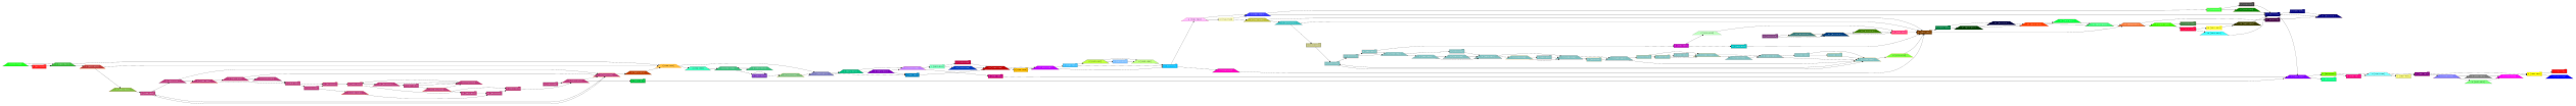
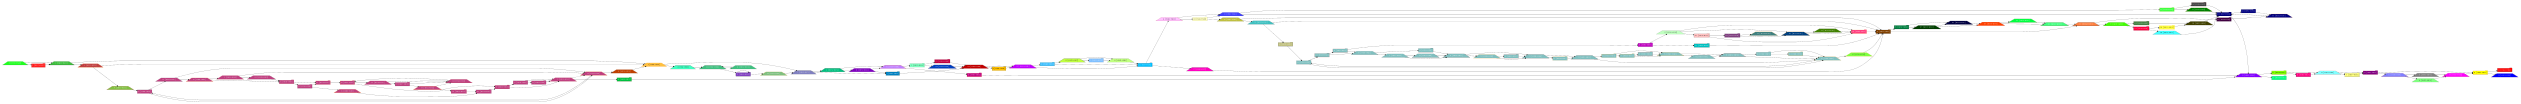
  digraph {
    fontname="Courier Prime"
    rankdir=LR
    node [color=gray40 fillcolor="#80C0C0" fontcolor="#ffffff" fontname="Courier Prime" shape=trapezium style=filled]
    edge [arrowhead=dot fontname="Courier Prime"]
    n1 [fillcolor="#20FF20" label="0 [49950,49a3e]"]
    n2 [color=black fillcolor="#40C040" label="1 [49a44,49a55]"]
    n3 [color=brown fillcolor="#FF2020" label="2 [49e17,49e2d]" shape=folder]
    n4 [color=darkorange fillcolor="#FFC040" fontcolor="#000000" label="3 [49a5b,49a65]"]
    n5 [color=darkorange fillcolor="#C04040" label="4 [49bc1,49bc6]"]
    n6 [color=black fillcolor="#8080C0" label="5 [49a6b,49a73]"]
    n7 [color=black fillcolor="#40FFC0" fontcolor="#000000" label="6 [49e32,49e3d]"]
    n8 [color=brown fillcolor="#80C040" label="37 [49bcc,49bcc]"]
    n9 [color=darkorange fillcolor="#0080C0" label="7 [49a79,49a86]" shape=folder]
    n10 [color=black fillcolor="#00C080" label="8 [49e76,49e76]"]
    n11 [color=black fillcolor="#40C080" label="88 [49e41,49e44]"]
    n12 [fillcolor="#C04080" label="55 [49bce,49be1]" shape=folder]
    n13 [fillcolor="#C00000" label="102 [49a8b,49a96]"]
    n14 [fillcolor="#8000C0" label="90 [49e78,49e81]"]
    n15 [color=darkorange fillcolor="#C080FF" label="91 [49e87,49e8e]"]
    n16 [fillcolor="#40C080" label="86 [49e46,49e5e]"]
    n17 [color=black fillcolor="#8040C0" label="87 [49e60,49e6f]" shape=folder]
    n18 [color=black fillcolor="#FFC000" fontcolor="#000000" label="9 [49a98,49aa0]" shape=folder]
    n19 [color=brown fillcolor="#C000FF" label="10 [49aa3,49aab]"]
    n20 [color=darkorange fillcolor="#C00080" label="92 [49e94,49eba]" shape=folder]
    n21 [fillcolor="#80FFC0" fontcolor="#000000" label="93 [49f32,49f46]" shape=folder]
    n22 [color=darkorange fillcolor="#40C0FF" label="11 [49aad,49ab5]" shape=folder]
    n23 [color=brown fillcolor="#00C0FF" label="12 [49ae7,49aec]" shape=folder]
    n24 [color=black fillcolor="#C0FF40" fontcolor="#000000" label="13 [49ab7,49acc]"]
    n25 [color=brown fillcolor="#FFC0FF" fontcolor="#000000" label="16 [49af2,49af8]"]
    n26 [color=black fillcolor="#FF00C0" label="17 [49ebf,49ec7]"]
    n27 [fillcolor="#C0FF80" fontcolor="#000000" label="14 [49ad2,49ae0]"]
    n28 [fillcolor="#80C0FF" label="15 [49f23,49f2d]" shape=folder]
    n29 [fillcolor="#FFFFC0" fontcolor="#000000" label="18 [49afa,49afd]" shape=folder]
    n30 [fillcolor="#4040FF" label="19 [49b03,49b21]"]
    n31 [color=black fillcolor="#804000" label="60 [49ecc,49ed4]" shape=folder]
    n32 [fillcolor="#C0C040" label="20 [49cb1,49cb6]"]
    n33 [color=black fillcolor="#000080" label="21 [49b27,49b32]" shape=folder]
    n34 [color=darkorange fillcolor="#40FF40" label="22 [49c5d,49c61]" shape=folder]
    n35 [color=black fillcolor="#FF8040" label="94 [49eda,49ee7]"]
    n36 [color=black fillcolor="#008040" label="95 [4a052,4a05a]" shape=folder]
    n37 [fillcolor="#40C0C0" label="59 [49cbc,49cc6]"]
    n38 [color=darkorange fillcolor="#8000FF" label="23 [49b38,49b48]"]
    n39 [fillcolor="#000080" label="24 [49c72,49c7e]" shape=folder]
    n40 [color=darkorange fillcolor="#008000" label="57 [49c67,49c6d]"]
    n41 [color=brown fillcolor="#404040" label="58 [49fd4,49fd9]" shape=folder]
    n42 [color=black fillcolor="#C0C080" label="61 [49ccc,49cd1]" shape=folder]
    n43 [color=brown fillcolor="#80FF00" fontcolor="#000000" label="25 [49b4e,49b56]" shape=folder]
    n44 [color=black fillcolor="#00FF80" label="26 [49c8b,49c9e]" shape=folder]
    n45 [color=darkorange fillcolor="#000080" label="98 [49c81,49c86]"]
    n46 [color=brown fillcolor="#80FFFF" fontcolor="#000000" label="27 [49b5c,49b64]"]
    n47 [color=black fillcolor="#FF0080" label="28 [49f0f,49f17]" shape=folder]
    n48 [color=brown fillcolor="#800080" label="29 [49b66,49b69]" shape=folder]
    n49 [color=black fillcolor="#FFFF80" fontcolor="#000000" label="30 [49bb7,49bbf]" shape=folder]
    n50 [color=brown fillcolor="#8080FF" label="31 [49b6b,49b76]"]
    n51 [color=brown fillcolor="#FFFF00" fontcolor="#000000" label="32 [49b8a,49b9c]" shape=folder]
    n52 [fillcolor="#808080" label="33 [49b7c,49b7c]"]
    n53 [fillcolor="#80FF80" fontcolor="#000000" label="34 [49f1c,49f1e]"]
    n54 [color=black fillcolor="#FF0000" label="35 [49ba2,49bb6]" shape=folder]
    n55 [color=brown fillcolor="#0000FF" label="36 [49e12,49e12]"]
    n56 [color=brown fillcolor="#FF00FF" label="99 [49b83,49b83]"]
    n57 [fillcolor="#C04080" label="38 [49be3,49be7]"]
    n58 [color=darkorange fillcolor="#C04080" label="39 [49c48,49c52]"]
    n59 [color=darkorange fillcolor="#C04080" label="40 [49be9,49bf0]"]
    n60 [fillcolor="#C04000" label="56 [49c58,49c58]"]
    n61 [color=brown fillcolor="#C04080" label="41 [49bf6,49c04]" shape=folder]
    n62 [color=brown fillcolor="#C04080" label="42 [49f94,49fad]"]
    n63 [fillcolor="#C04080" label="43 [49c06,49c0a]" shape=folder]
    n64 [color=darkorange fillcolor="#C04080" label="44 [49c10,49c16]" shape=folder]
    n65 [fillcolor="#C04080" label="103 [49fb3,49fb3]"]
    n66 [color=darkorange fillcolor="#C04080" label="45 [49fde,49fec]"]
    n67 [color=darkorange fillcolor="#C04080" label="50 [49c19,49c1c]" shape=folder]
    n68 [fillcolor="#C04080" label="106 [4a039,4a04d]" shape=folder]
    n69 [color=brown fillcolor="#C04080" label="46 [49c1e,49c24]"]
    n70 [color=brown fillcolor="#C04080" label="47 [49c30,49c34]" shape=folder]
    n71 [color=brown fillcolor="#C04080" label="48 [49c2a,49c2e]"]
    n72 [fillcolor="#C04080" label="49 [4a017,4a01b]" shape=folder]
    n73 [color=darkorange fillcolor="#C04080" label="104 [4a021,4a02a]"]
+   n74 [fillcolor="#C04080" label="51 [49c36,49c39]" shape=folder]
    n75 [color=brown fillcolor="#C04080" label="52 [49c3f,49c42]"]
    n76 [fillcolor="#C04080" label="53 [49fb8,49fcf]" shape=folder]
    n77 [color=brown fillcolor="#00C040" label="54 [49fee,4a012]" shape=folder]
    n78 [color=brown fillcolor="#C04080" label="105 [4a030,4a036]" shape=folder]
    n79 [label="64 [49cd6,49ce2]" shape=folder]
    n80 [fillcolor="#400040" label="96 [49eed,49f0a]" shape=folder]
    n81 [fillcolor="#40FF00" label="97 [4a0c4,4a0cb]"]
    n82 [color=black fillcolor="#004000" label="107 [4a05c,4a061]"]
    n83 [fillcolor="#000040" label="108 [4a063,4a066]"]
    n84 [color=darkorange label="62 [49ce4,49cf2]"]
    n85 [color=brown label="63 [49cf9,49cff]" shape=folder]
    n86 [color=darkorange fillcolor="#80FF40" fontcolor="#000000" label="65 [49cf4,49cf4]"]
    n87 [color=brown label="66 [49d01,49d13]" shape=folder]
    n88 [label="67 [49d19,49d22]"]
    n89 [fillcolor="#C000C0" label="68 [4a0df,4a0e9]" shape=folder]
    n90 [color=black label="69 [49d28,49d28]" shape=folder]
    n91 [label="70 [49db3,49dbe]"]
    n92 [color=brown fillcolor="#00C0C0" label="114 [4a0eb,4a0ee]" shape=folder]
    n93 [fillcolor="#C0FFC0" fontcolor="#000000" label="115 [4a0f4,4a0f8]"]
    n94 [color=black label="82 [49d2a,49d37]"]
    n95 [color=black label="83 [49dc4,49dd4]"]
    n96 [color=darkorange fillcolor="#FF4080" label="116 [4a0fa,4a102]" shape=folder]
+   n97 [color=black fillcolor="#FFC0C0" fontcolor="#000000" label="117 [4a11b,4a124]" shape=folder]
    n98 [color=black label="71 [49d3d,49d4f]"]
    n99 [color=darkorange label="72 [49dd9,49ddd]"]
    n100 [color=black label="73 [49d51,49d53]"]
    n101 [color=darkorange label="74 [49d9a,49db1]" shape=folder]
    n102 [color=darkorange label="75 [49d55,49d5a]" shape=folder]
    n103 [color=brown label="84 [49de3,49df1]" shape=folder]
    n104 [color=darkorange label="76 [49d60,49d6c]"]
    n105 [color=darkorange label="77 [49df6,49dff]" shape=folder]
    n106 [label="78 [49d6e,49d73]"]
    n107 [color=brown label="79 [49d78,49d7d]"]
    n108 [color=brown label="85 [49e05,49e0d]" shape=folder]
    n109 [label="80 [49d83,49d87]" shape=folder]
    n110 [color=darkorange label="81 [49d8d,49d95]" shape=folder]
    n111 [color=darkorange fillcolor="#80C080" label="89 [49e71,49e71]"]
    n112 [color=brown fillcolor="#0040C0" label="100 [49f48,49f7f]"]
    n113 [fillcolor="#C00040" label="101 [49f84,49f8f]" shape=folder]
    n114 [color=brown fillcolor="#408040" label="112 [4a0cd,4a0d3]" shape=folder]
    n115 [color=black fillcolor="#FF0040" label="113 [4a107,4a10f]" shape=folder]
    n116 [color=brown fillcolor="#FF4000" label="109 [4a06b,4a09b]"]
    n117 [color=black fillcolor="#404000" label="120 [4a0d5,4a0da]"]
    n118 [color=darkorange fillcolor="#FFFF40" fontcolor="#000000" label="118 [4a111,4a119]" shape=folder]
    n119 [color=brown fillcolor="#40FFFF" fontcolor="#000000" label="119 [4a170,4a173]"]
    n120 [color=brown fillcolor="#00FF40" label="110 [4a09d,4a0a1]"]
    n121 [color=brown fillcolor="#40FF80" label="111 [4a0a5,4a0bf]"]
    n122 [fillcolor="#804080" label="121 [4a126,4a136]" shape=folder]
    n123 [color=darkorange fillcolor="#408080" label="122 [4a138,4a13d]"]
    n124 [color=darkorange fillcolor="#004080" label="123 [4a147,4a165]"]
    n125 [fillcolor="#408000" label="124 [4a167,4a16e]"]
    n1 -> n2
    n1 -> n3
    n2 -> n4
    n2 -> n5 [arrowhead=box]
    n3 -> n2 [arrowhead=box]
    n4 -> n6
    n4 -> n7 [arrowhead=box]
    n5 -> n4 [arrowhead=box]
    n5 -> n8 [arrowhead=box]
    n6 -> n9
    n6 -> n10 [arrowhead=box]
    n7 -> n11 [arrowhead=box]
    n8 -> n12 [arrowhead=box]
    n9 -> n13
    n10 -> n14
    n10 -> n15 [arrowhead=box]
    n11 -> n16
    n11 -> n17
    n12 -> n57
    n12 -> n58 [arrowhead=box]
    n13 -> n18
    n13 -> n19 [arrowhead=box]
    n14 -> n9 [arrowhead=box]
    n14 -> n15
    n15 -> n20 [arrowhead=box]
    n15 -> n21 [arrowhead=box]
    n16 -> n11
    n17 -> n17
    n17 -> n111 [arrowhead=box]
    n18 -> n19
    n19 -> n22
    n19 -> n23
    n20 -> n38
    n21 -> n112
    n21 -> n113 [arrowhead=box]
    n22 -> n23
    n22 -> n24
    n23 -> n25
    n23 -> n26
    n24 -> n27
    n24 -> n28
    n25 -> n29
    n25 -> n30 [arrowhead=box]
    n26 -> n31 [arrowhead=box]
    n27 -> n23 [arrowhead=box]
    n28 -> n27
    n29 -> n30
    n29 -> n32 [arrowhead=box]
    n30 -> n33 [arrowhead=box]
    n30 -> n34
    n31 -> n35
    n31 -> n36 [arrowhead=box]
    n32 -> n31
    n32 -> n37
    n33 -> n38 [arrowhead=box]
    n33 -> n39
    n34 -> n40
    n34 -> n41 [arrowhead=box]
    n35 -> n80 [arrowhead=box]
    n35 -> n81
    n36 -> n82 [arrowhead=box]
    n36 -> n83 [arrowhead=box]
    n37 -> n31
    n37 -> n42 [arrowhead=box]
    n38 -> n43 [arrowhead=box]
    n38 -> n44
    n39 -> n45
    n40 -> n33 [arrowhead=box]
    n41 -> n33 [arrowhead=box]
    n42 -> n79 [arrowhead=box]
    n43 -> n46
    n43 -> n47
    n45 -> n33 [arrowhead=box]
    n46 -> n48
    n46 -> n49 [arrowhead=box]
    n47 -> n46
    n48 -> n50 [arrowhead=box]
    n48 -> n51 [arrowhead=box]
    n49 -> n48 [arrowhead=box]
    n50 -> n52
    n50 -> n53
    n51 -> n54 [arrowhead=box]
    n51 -> n55
    n52 -> n56 [arrowhead=box]
    n53 -> n56
    n56 -> n51 [arrowhead=box]
    n57 -> n58 [arrowhead=box]
    n57 -> n59 [arrowhead=box]
    n58 -> n12
    n58 -> n60 [arrowhead=box]
    n59 -> n61 [arrowhead=box]
    n59 -> n62
    n60 -> n4 [arrowhead=box]
    n61 -> n63
    n61 -> n64 [arrowhead=box]
    n62 -> n58
    n62 -> n65
    n63 -> n64
    n63 -> n66
    n64 -> n67
    n65 -> n61 [arrowhead=box]
    n66 -> n68
    n67 -> n69 [arrowhead=box]
    n67 -> n70 [arrowhead=box]
    n68 -> n70 [arrowhead=box]
    n69 -> n71
    n69 -> n72
+   n70 -> n74 [arrowhead=box]
    n70 -> n75 [arrowhead=box]
    n71 -> n67 [arrowhead=box]
    n72 -> n71 [arrowhead=box]
    n72 -> n73
    n73 -> n71
    n73 -> n78 [arrowhead=box]
+   n74 -> n75
+   n74 -> n76 [arrowhead=box]
    n75 -> n58 [arrowhead=box]
    n75 -> n77
    n76 -> n75 [arrowhead=box]
    n77 -> n38
    n78 -> n68
    n79 -> n84 [arrowhead=box]
    n79 -> n85 [arrowhead=box]
    n80 -> n45
    n81 -> n114
    n81 -> n115
    n82 -> n83 [arrowhead=box]
    n82 -> n116
    n83 -> n116
    n84 -> n79
    n84 -> n86
    n85 -> n87 [arrowhead=box]
    n85 -> n88
    n86 -> n31
    n87 -> n88
    n87 -> n89 [arrowhead=box]
    n88 -> n90
    n88 -> n91
    n89 -> n92 [arrowhead=box]
    n89 -> n93 [arrowhead=box]
    n90 -> n94
    n91 -> n94 [arrowhead=box]
    n91 -> n95
    n92 -> n31 [arrowhead=box]
    n93 -> n96
+   n93 -> n97
    n94 -> n98
    n94 -> n99 [arrowhead=box]
    n95 -> n94 [arrowhead=box]
    n96 -> n31 [arrowhead=box]
+   n97 -> n96
+   n97 -> n122 [arrowhead=box]
    n98 -> n100
    n98 -> n101 [arrowhead=box]
    n99 -> n98 [arrowhead=box]
    n99 -> n103
    n100 -> n84 [arrowhead=box]
    n100 -> n102
    n101 -> n100
    n102 -> n104 [arrowhead=box]
    n102 -> n105 [arrowhead=box]
    n103 -> n98 [arrowhead=box]
    n104 -> n106
    n104 -> n107 [arrowhead=box]
    n105 -> n104 [arrowhead=box]
    n105 -> n108
    n106 -> n107 [arrowhead=box]
    n107 -> n84 [arrowhead=box]
    n107 -> n109
    n108 -> n104
    n109 -> n84
    n109 -> n110
    n110 -> n84
    n111 -> n6 [arrowhead=box]
    n112 -> n13
    n113 -> n13
    n114 -> n117 [arrowhead=box]
    n115 -> n118 [arrowhead=box]
    n115 -> n119 [arrowhead=box]
    n116 -> n120 [arrowhead=box]
    n116 -> n121 [arrowhead=box]
    n117 -> n33
    n118 -> n117
    n119 -> n33 [arrowhead=box]
    n120 -> n121 [arrowhead=box]
    n121 -> n35
    n122 -> n123 [arrowhead=box]
    n122 -> n124 [arrowhead=box]
-   n123 -> n124 [arrowhead=box]
+   n93 -> n124 [arrowhead=box]
    n124 -> n96
    n124 -> n125
    n125 -> n96
  }
